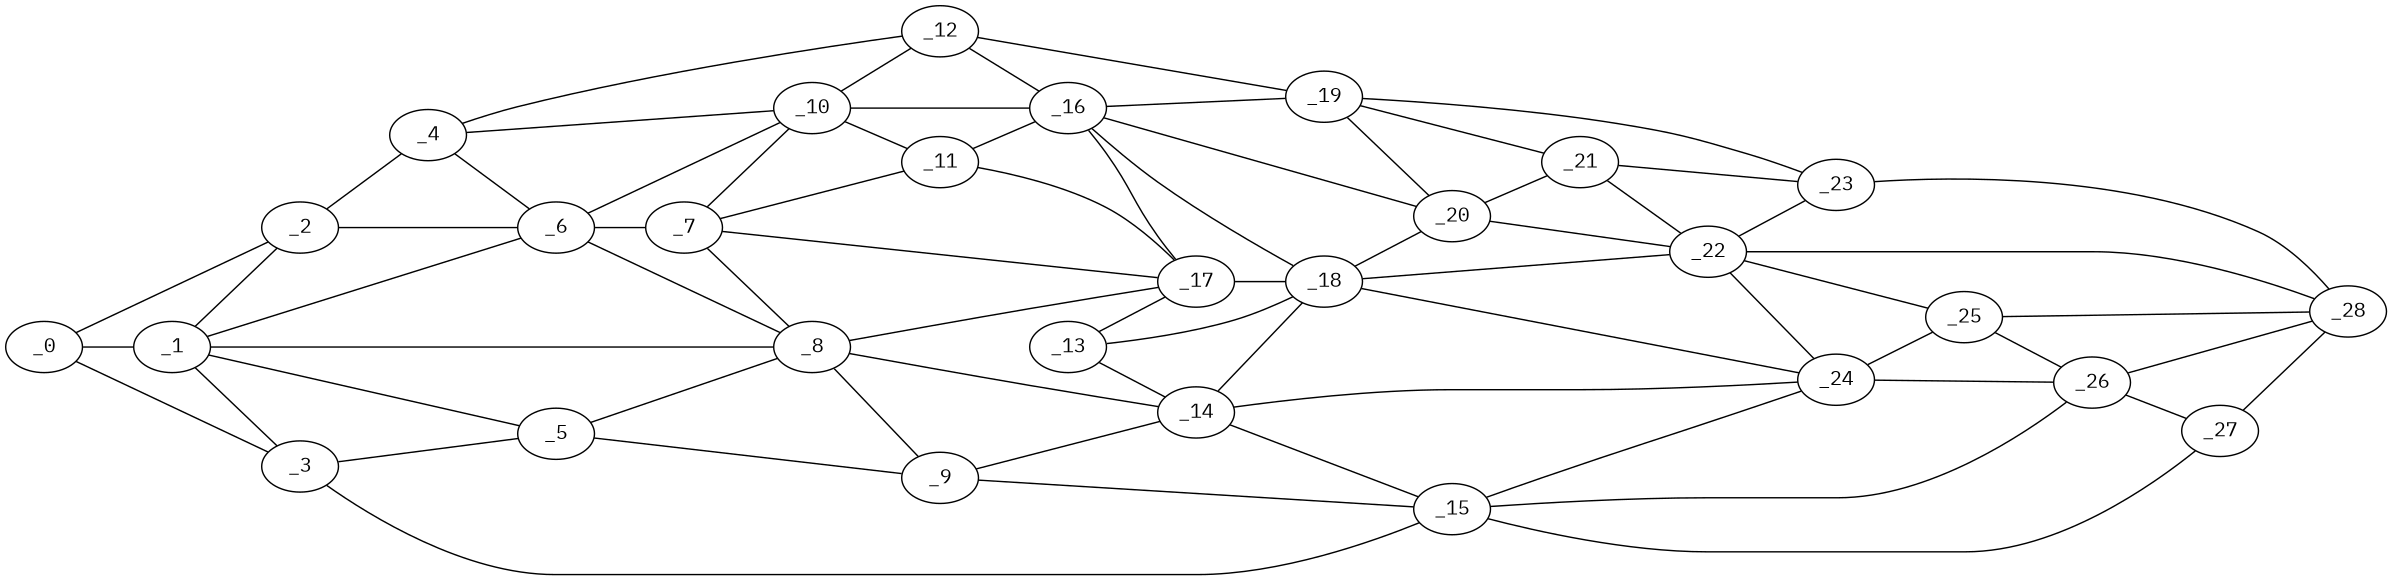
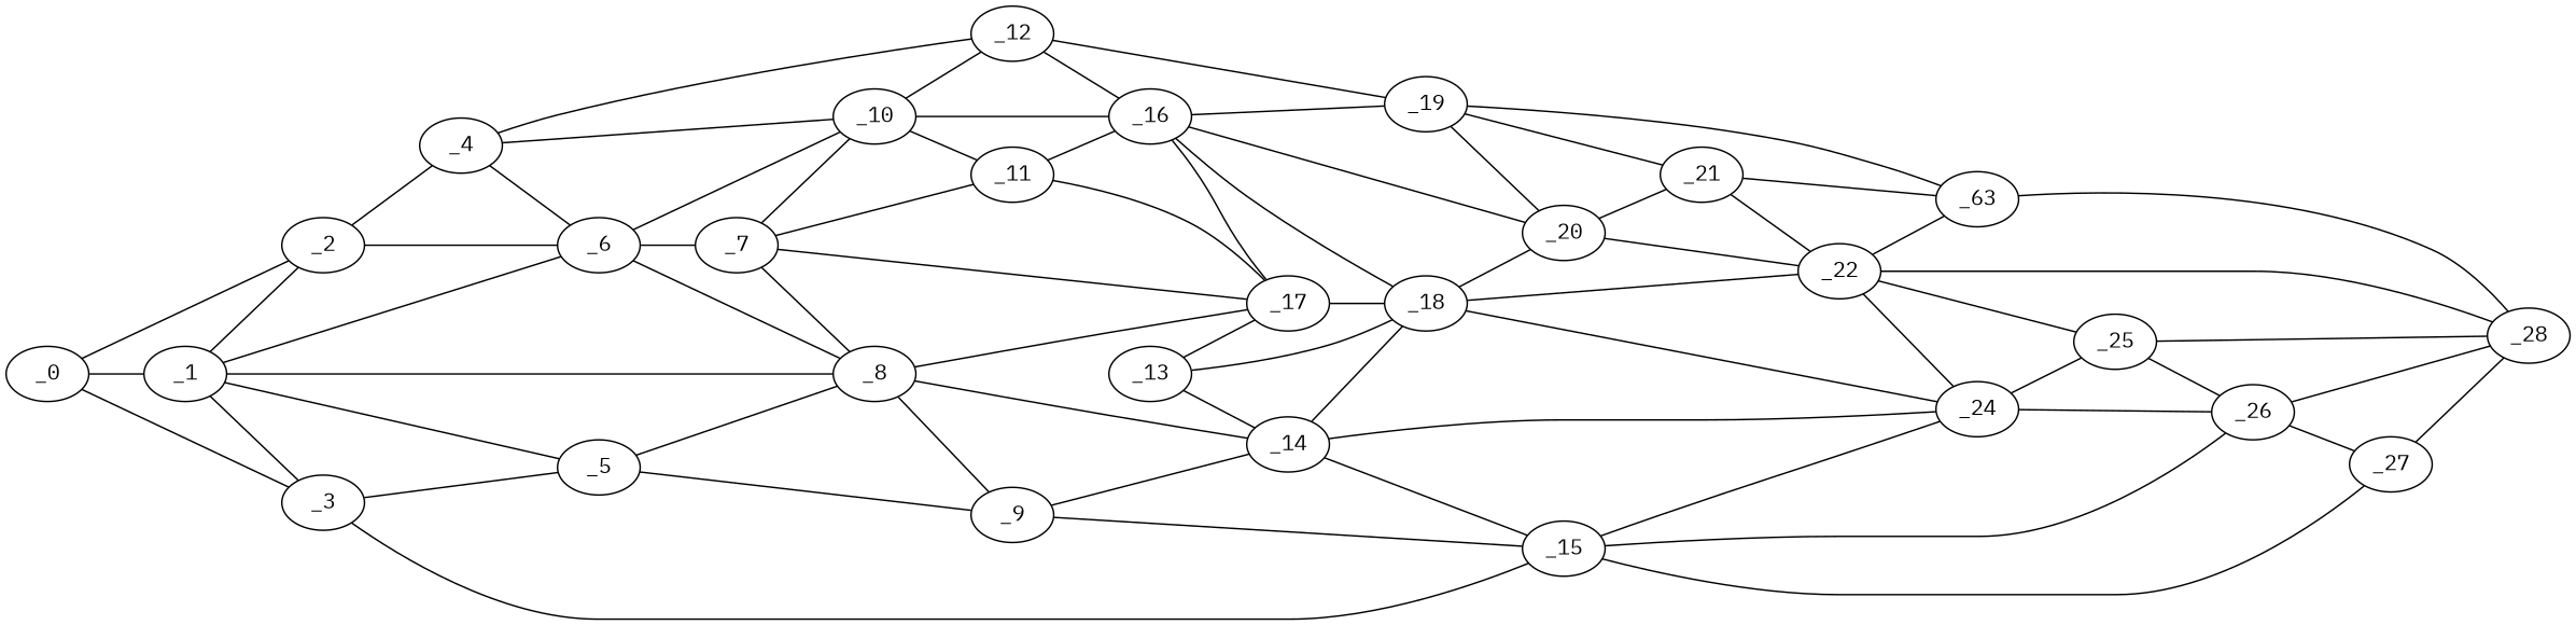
  graph {
    fontname="IBM Plex Mono"
    rankdir=LR
    node [fontname="IBM Plex Mono" x=59 y=24]
    edge [fontname="IBM Plex Mono" valence=2]
    _0 [x=5 y=70]
    _1 [x=22 y=64]
    _2 [x=25]
    _3 [x=28 y=94]
    _5 [x=42 y=83]
    _6 [x=43 y=26]
    _8 [x=49 y=71]
    _4 [x=33 y=16]
    _15 [x=61 y=100]
    _9 [x=51 y=88]
    _10 [x=53 y=12]
    _7 [x=48 y=27]
    _17 [x=67 y=61]
    _14 [y=84]
    _12 [y=9]
    _24 [x=106 y=72]
    _26 [x=116 y=92]
    _27 [x=124 y=106]
    _11 [x=58 y=26]
    _16 [x=65 y=23]
    _18 [x=73 y=61]
    _13 [y=71]
    _19 [x=98 y=20]
    _25 [x=111 y=76]
    _28 [x=125 y=82]
    _20 [x=100 y=40]
    _21 [x=102 y=30]
-   _23 [x=104]
+   _23 [x=104 label=_63]
    _22 [x=103 y=48]
    _0 -- _1 [valence=1]
    _0 -- _2 [valence=1]
    _0 -- _3 [valence=1]
    _1 -- _2
    _1 -- _3
    _1 -- _5 [valence=1]
    _1 -- _6
    _1 -- _8
    _2 -- _6
    _2 -- _4 [valence=1]
    _3 -- _5
    _3 -- _15 [valence=1]
    _5 -- _8 [valence=1]
    _5 -- _9
    _6 -- _8
    _6 -- _10
    _6 -- _7
    _8 -- _9
    _8 -- _17
    _8 -- _14 [valence=1]
    _4 -- _6
    _4 -- _10
    _4 -- _12 [valence=1]
    _15 -- _24
    _15 -- _26 [valence=1]
    _15 -- _27 [valence=1]
    _9 -- _15
    _9 -- _14
    _10 -- _12 [valence=1]
    _10 -- _11 [valence=1]
    _10 -- _16
    _7 -- _8
    _7 -- _10
    _7 -- _17 [valence=1]
    _7 -- _11
    _17 -- _18 [valence=1]
    _14 -- _15 [valence=1]
    _14 -- _24
    _14 -- _18
    _12 -- _16
    _12 -- _19 [valence=1]
    _24 -- _26
    _24 -- _25
    _26 -- _27
    _26 -- _28 [valence=1]
    _27 -- _28 [valence=1]
    _11 -- _17
    _11 -- _16 [valence=1]
    _16 -- _17
    _16 -- _18
    _16 -- _19
    _16 -- _20
    _18 -- _24
    _18 -- _20
    _18 -- _22
    _13 -- _17
    _13 -- _14
    _13 -- _18
    _19 -- _20
    _19 -- _21
    _19 -- _23 [valence=1]
    _25 -- _26 [valence=1]
    _25 -- _28 [valence=1]
    _20 -- _21
    _20 -- _22 [valence=1]
    _21 -- _23
    _21 -- _22
    _23 -- _28 [valence=1]
    _22 -- _24
    _22 -- _25
    _22 -- _28
    _22 -- _23
  }
